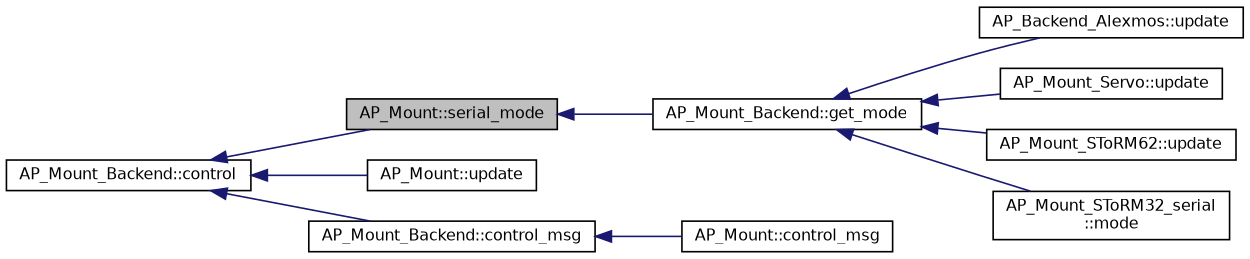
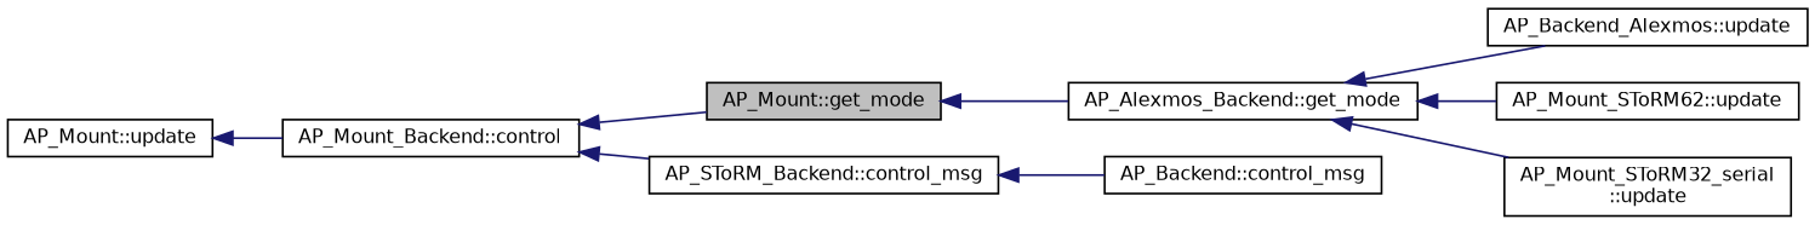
  digraph {
    rankdir=LR
    node [color=black fillcolor=white fontname=Helvetica fontsize=10 shape=record style=filled]
    edge [color=midnightblue dir=back fontname=Helvetica fontsize=10 labelfontname=Helvetica labelfontsize=10 style=solid]
-   n1 [fillcolor=grey75 fontcolor=black height=0.2 label="AP_Mount::serial_mode" width=0.4]
-   n2 [height=0.2 label="AP_Mount_Backend::get_mode" width=0.4]
+   n1 [fillcolor=grey75 fontcolor=black height=0.2 label="AP_Mount::get_mode" width=0.4]
+   n2 [height=0.2 label="AP_Alexmos_Backend::get_mode" width=0.4]
    n3 [height=0.2 label="AP_Mount_Backend::control" width=0.4]
    n4 [height=0.2 label="AP_Mount::update" width=0.4]
-   n5 [height=0.2 label="AP_Mount_Backend::control_msg" width=0.4]
+   n5 [height=0.2 label="AP_SToRM_Backend::control_msg" width=0.4]
    n6 [height=0.2 label="AP_Backend_Alexmos::update" width=0.4]
-   n7 [height=0.2 label="AP_Mount_Servo::update" width=0.4]
    n8 [height=0.2 label="AP_Mount_SToRM62::update" width=0.4]
-   n9 [height=0.2 label="AP_Mount_SToRM32_serial\l::mode" width=0.4]
-   n10 [height=0.2 label="AP_Mount::control_msg" width=0.4]
+   n9 [height=0.2 label="AP_Mount_SToRM32_serial\l::update" width=0.4]
+   n10 [height=0.2 label="AP_Backend::control_msg" width=0.4]
    n1 -> n2
    n2 -> n6
-   n2 -> n7
    n2 -> n8
    n2 -> n9
    n3 -> n1
-   n3 -> n4
+   n4 -> n3
    n3 -> n5
    n5 -> n10
  }
